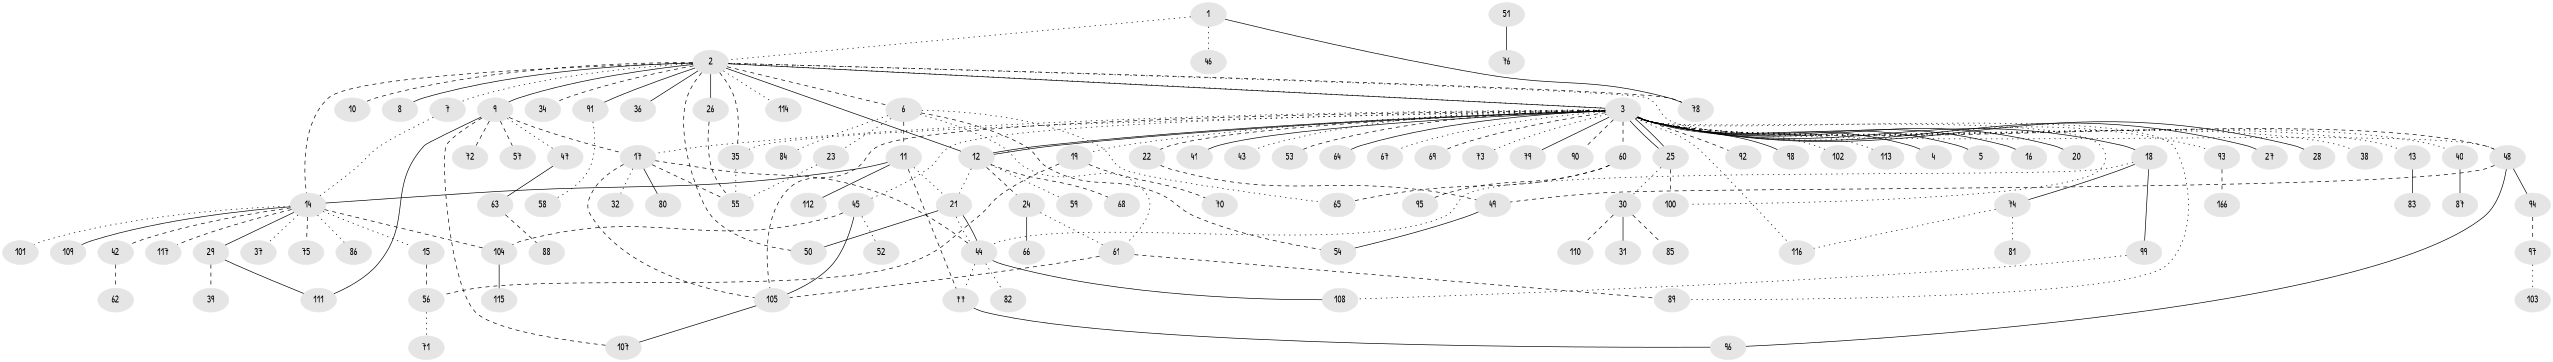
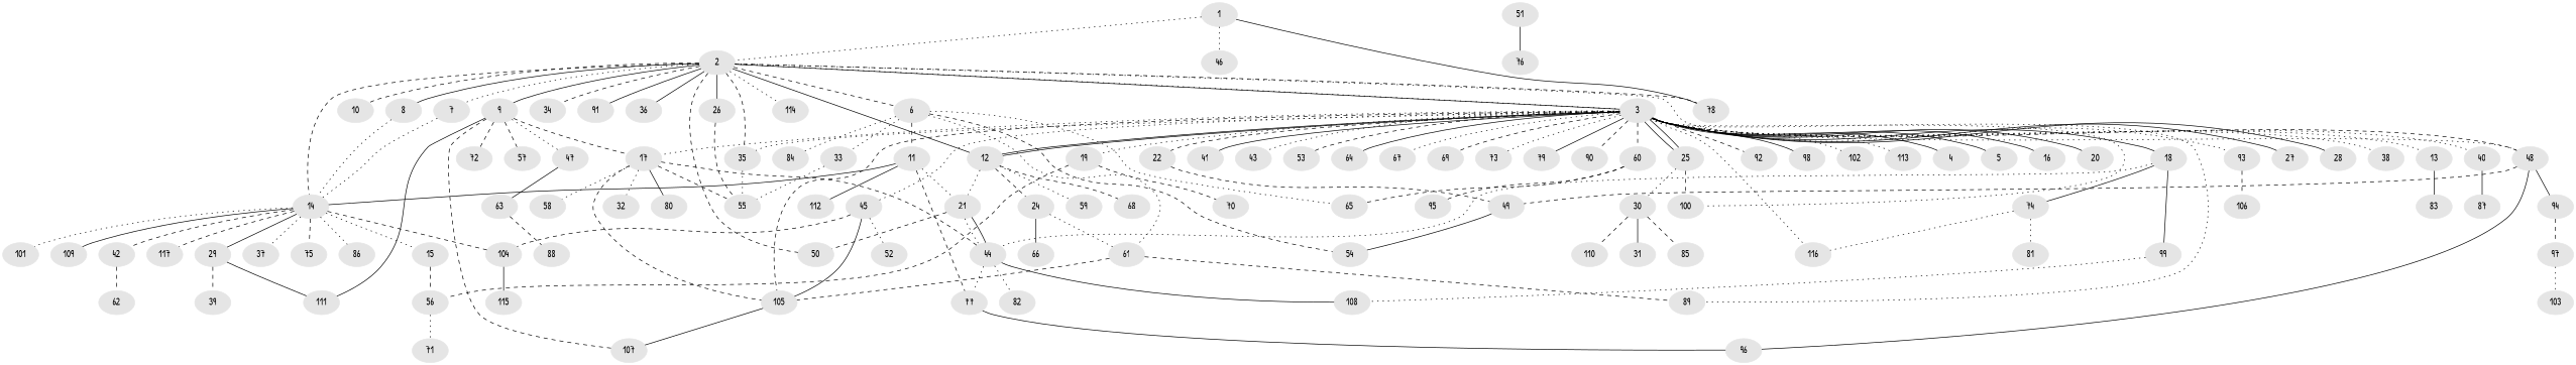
  graph {
    fontname="Patrick Hand"
    node [color=gray90 fontname="Patrick Hand" style=filled]
    edge [fontname="Patrick Hand" style=dotted]
    1
    2
    46
    78
    3
    6
    7
    8
    9
    10
    12
    14
    26
    34
    35
    36
    48
    50
    91
    114
    4
    5
    13
    16
    17
    18
    19
    20
    22
    25
    27
    28
    38
    40
    41
    43
    45
    53
    60
    64
    67
    69
    73
    79
    89
    90
    92
    93
    98
    100
    102
    105
    113
    116
    11
-   23
+   23 [label=33]
    54
    61
    65
    84
    47
    57
    72
    107
    111
    21
    24
    59
    68
    15
    29
    37
    42
    75
    86
    101
    104
    109
    117
    55
    49
    94
    96
    83
    32
    44
    58
    80
    74
    99
    56
    70
    30
    87
    52
    95
-   106 [label=166]
+   106
    77
    112
    63
    66
    39
    62
    115
    71
    82
    108
    81
    51
    76
    31
    85
    110
    88
    97
    103
    1 -- 2
    1 -- 46
    1 -- 78 [style=solid]
    2 -- 78 [style=dashed]
    2 -- 3 [style=solid]
    2 -- 3
    2 -- 6 [style=dashed]
    2 -- 7
    2 -- 8 [style=solid]
    2 -- 9 [style=solid]
    2 -- 10 [style=dashed]
    2 -- 12 [style=solid]
    2 -- 14 [style=dashed]
    2 -- 26 [style=solid]
    2 -- 34 [style=dashed]
    2 -- 35 [style=dashed]
    2 -- 36 [style=solid]
    2 -- 48
    2 -- 50 [style=dashed]
    2 -- 91 [style=solid]
    2 -- 114
    3 -- 12 [style=solid]
    3 -- 12 [style=solid]
    3 -- 35
    3 -- 48 [style=dashed]
    3 -- 4 [style=solid]
    3 -- 5 [style=solid]
    3 -- 13
    3 -- 16 [style=solid]
    3 -- 17
    3 -- 18 [style=solid]
    3 -- 19
    3 -- 20 [style=solid]
    3 -- 22 [style=dashed]
    3 -- 25 [style=solid]
    3 -- 25 [style=solid]
    3 -- 27 [style=solid]
    3 -- 28 [style=solid]
    3 -- 38
    3 -- 40
    3 -- 41 [style=solid]
    3 -- 43
    3 -- 45
    3 -- 53 [style=dashed]
    3 -- 60 [style=dashed]
    3 -- 64 [style=solid]
    3 -- 67
    3 -- 69 [style=dashed]
    3 -- 73
    3 -- 79 [style=solid]
    3 -- 89
    3 -- 90 [style=dashed]
    3 -- 92 [style=dashed]
    3 -- 93
    3 -- 98 [style=solid]
    3 -- 100
    3 -- 102
    3 -- 105 [style=dashed]
    3 -- 113
    3 -- 116
    6 -- 11 [style=dashed]
    6 -- 23
    6 -- 54 [style=dashed]
    6 -- 61
    6 -- 65
    6 -- 84
    7 -- 14
+   8 -- 14
    9 -- 17 [style=dashed]
    9 -- 47
    9 -- 57 [style=dashed]
    9 -- 72 [style=dashed]
    9 -- 107 [style=dashed]
    9 -- 111 [style=solid]
    12 -- 21
    12 -- 24 [style=dashed]
    12 -- 59
    12 -- 68 [style=dashed]
    14 -- 15
    14 -- 29 [style=solid]
    14 -- 37
    14 -- 42 [style=dashed]
    14 -- 75 [style=dashed]
    14 -- 86
    14 -- 101
    14 -- 104 [style=dashed]
    14 -- 109 [style=solid]
    14 -- 117 [style=dashed]
    26 -- 55 [style=dashed]
    35 -- 55
    48 -- 49 [style=dashed]
    48 -- 94 [style=solid]
    48 -- 96 [style=solid]
    13 -- 83 [style=solid]
    17 -- 105 [style=dashed]
    17 -- 55 [style=dashed]
    17 -- 32
    17 -- 44 [style=dashed]
-   91 -- 58
+   17 -- 58
    17 -- 80 [style=solid]
    18 -- 44
    18 -- 74 [style=solid]
    18 -- 99 [style=solid]
    19 -- 56 [style=dashed]
    19 -- 70 [style=dashed]
    22 -- 49 [style=dashed]
    25 -- 100 [style=dashed]
    25 -- 30
    40 -- 87 [style=solid]
    45 -- 105 [style=solid]
    45 -- 104 [style=dashed]
    45 -- 52
    60 -- 65 [style=dashed]
    60 -- 95 [style=dashed]
    93 -- 106 [style=dashed]
    105 -- 107 [style=solid]
    11 -- 14 [style=solid]
    11 -- 21
    11 -- 77 [style=dashed]
    11 -- 112 [style=solid]
    23 -- 55
    61 -- 89 [style=dashed]
    61 -- 105 [style=dashed]
    47 -- 63 [style=solid]
-   21 -- 50 [style=solid]
+   21 -- 50 [style=dashed]
    21 -- 44
    21 -- 44 [style=solid]
    24 -- 61
    24 -- 66 [style=solid]
    15 -- 56 [style=dashed]
    29 -- 111 [style=solid]
    29 -- 39 [style=dashed]
    42 -- 62 [style=dashed]
    104 -- 115 [style=solid]
    49 -- 54 [style=solid]
    94 -- 97 [style=dashed]
    44 -- 77
    44 -- 82
    44 -- 108 [style=solid]
    74 -- 116
    74 -- 81
    99 -- 108
    56 -- 71
    30 -- 31 [style=solid]
    30 -- 85 [style=dashed]
    30 -- 110 [style=dashed]
    77 -- 96 [style=solid]
    63 -- 88 [style=dashed]
    51 -- 76 [style=solid]
    97 -- 103
  }
